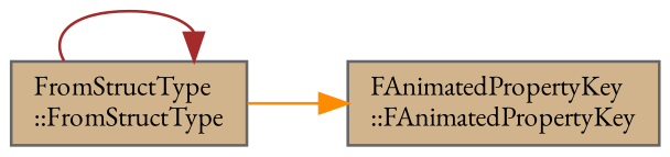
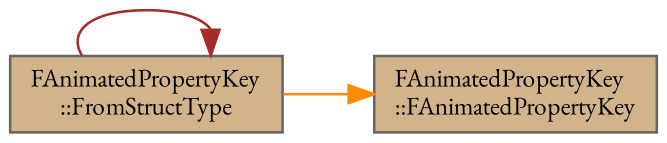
  digraph {
    rankdir=LR
    fontname="EB Garamond"
    node [fillcolor=tan fontname="EB Garamond" fontsize=10 shape=box style=filled]
    edge [fontname="EB Garamond" fontsize=10 labelfontname=Helvetica labelfontsize=10 style=solid arrowhead=normal]
-   n1 [color=gray40 fontcolor=black height=0.2 label="FromStructType\l::FromStructType" width=0.4]
+   n1 [color=gray40 fontcolor=black height=0.2 label="FAnimatedPropertyKey\l::FromStructType" width=0.4]
    n2 [color=grey40 height=0.2 label="FAnimatedPropertyKey\l::FAnimatedPropertyKey" width=0.4]
    n1 -> n1 [color=brown]
    n1 -> n2 [color=darkorange]
  }
